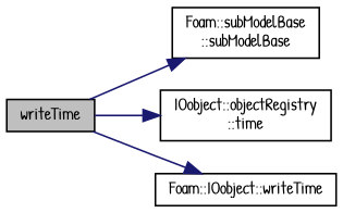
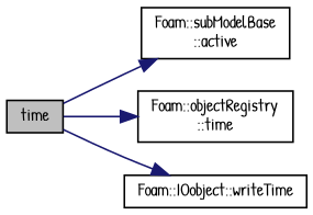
  digraph {
    fontname="Patrick Hand"
    rankdir=LR
    node [color=black fontname="Patrick Hand" fontsize=10 shape=record]
    edge [color=midnightblue fontname="Patrick Hand" fontsize=10 labelfontname=Helvetica labelfontsize=10 style=solid]
-   n1 [fillcolor=grey75 fontcolor=black height=0.2 label=writeTime style=filled width=0.4]
-   n2 [height=0.2 label="Foam::subModelBase\l::subModelBase" width=0.4]
-   n3 [height=0.2 label="IOobject::objectRegistry\l::time" width=0.4]
+   n1 [fillcolor=grey75 fontcolor=black height=0.2 label=time style=filled width=0.4]
+   n2 [height=0.2 label="Foam::subModelBase\l::active" width=0.4]
+   n3 [height=0.2 label="Foam::objectRegistry\l::time" width=0.4]
    n4 [height=0.2 label="Foam::IOobject::writeTime" width=0.4]
    n1 -> n2
    n1 -> n3
    n1 -> n4
  }
